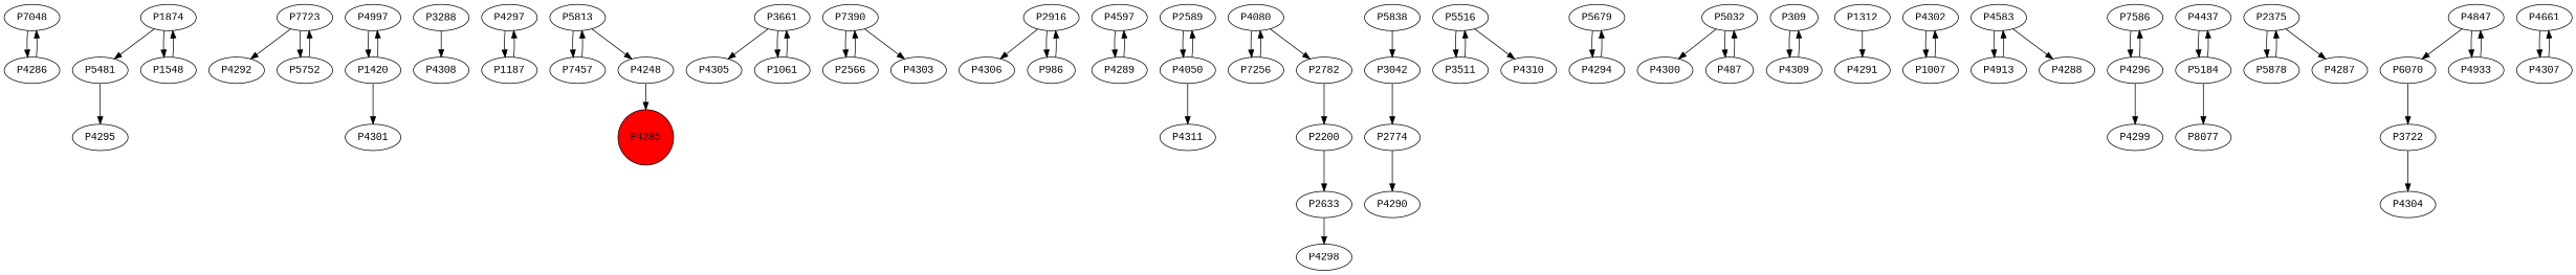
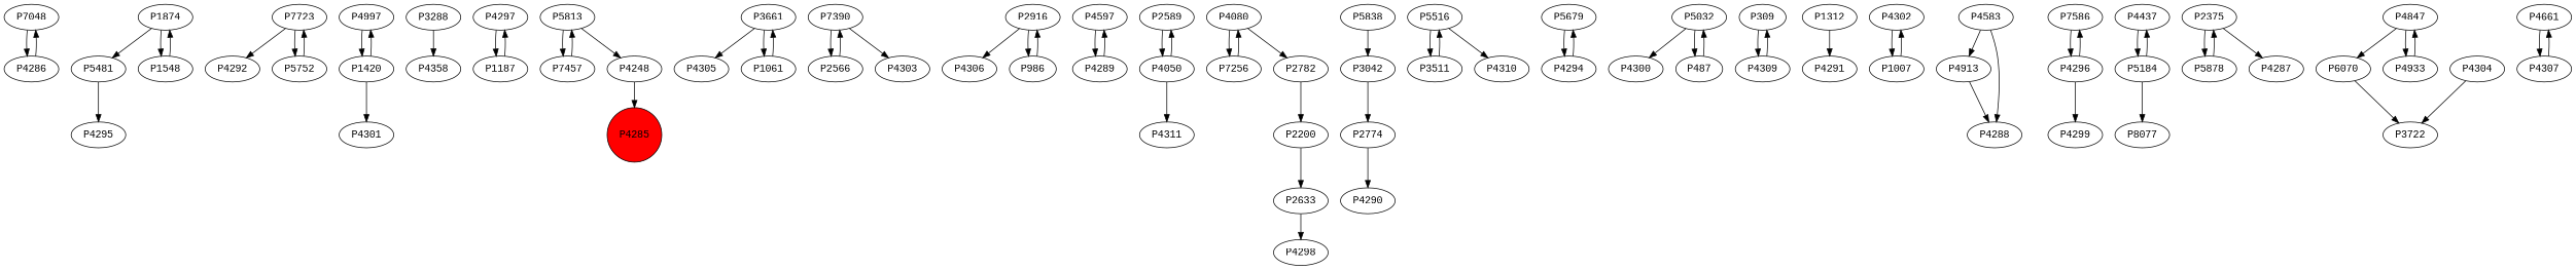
  digraph {
    fontname="Liberation Mono"
    node [fontname="Liberation Mono"]
    edge [fontname="Liberation Mono"]
    P7048
    P4286
    P1874
    P5481
    P1548
    P4295
    P7723
    P4292
    P5752
    P4997
    P1420
    P4301
    P3288
-   P4308
+   P4308 [label=P4358]
    P4297
    P1187
    P5813
    P7457
    P4248
    P4285 [fillcolor=red shape=circle style=filled]
    P3661
    P4305
    P1061
    P7390
    P2566
    P4303
    P2916
    P4306
    P986
    P4597
    P4289
    P2589
    P4050
    P4311
    P2633
    P4298
    P3042
    P2774
    P4290
    P5838
    P5516
    P3511
    P4310
    P5679
    P4294
    P5032
    P4300
    P487
    P309
    P4309
    P7256
    P4080
    P2782
    P2200
    P1312
    P4291
    P4302
    P1007
    P4583
    P4913
    P4288
    P7586
    P4296
    P4299
    P4437
    P5184
    P8077
    P2375
    P5878
    P4287
    P4847
    P6070
    P4933
    n74 [label=P3722]
    P4304
    P4661
    P4307
    P7048 -> P4286
    P4286 -> P7048
    P1874 -> P5481
    P1874 -> P1548
    P5481 -> P4295
    P1548 -> P1874
    P7723 -> P4292
    P7723 -> P5752
    P5752 -> P7723
    P4997 -> P1420
    P1420 -> P4997
    P1420 -> P4301
    P3288 -> P4308
    P4297 -> P1187
    P1187 -> P4297
    P5813 -> P7457
    P5813 -> P4248
    P7457 -> P5813
    P4248 -> P4285
    P3661 -> P4305
    P3661 -> P1061
    P1061 -> P3661
    P7390 -> P2566
    P7390 -> P4303
    P2566 -> P7390
    P2916 -> P4306
    P2916 -> P986
    P986 -> P2916
    P4597 -> P4289
    P4289 -> P4597
    P2589 -> P4050
    P4050 -> P2589
    P4050 -> P4311
    P2633 -> P4298
    P3042 -> P2774
    P2774 -> P4290
    P5838 -> P3042
    P5516 -> P3511
    P5516 -> P4310
    P3511 -> P5516
    P5679 -> P4294
    P4294 -> P5679
    P5032 -> P4300
    P5032 -> P487
    P487 -> P5032
    P309 -> P4309
    P4309 -> P309
    P7256 -> P4080
    P4080 -> P7256
    P4080 -> P2782
    P2782 -> P2200
    P2200 -> P2633
    P1312 -> P4291
    P4302 -> P1007
    P1007 -> P4302
    P4583 -> P4913
    P4583 -> P4288
-   P4913 -> P4583
+   P4913 -> P4288
    P7586 -> P4296
    P4296 -> P7586
    P4296 -> P4299
    P4437 -> P5184
    P5184 -> P4437
    P5184 -> P8077
    P2375 -> P5878
    P2375 -> P4287
    P5878 -> P2375
    P4847 -> P6070
    P4847 -> P4933
    P6070 -> n74
    P4933 -> P4847
-   n74 -> P4304
+   P4304 -> n74
    P4661 -> P4307
    P4307 -> P4661
  }
